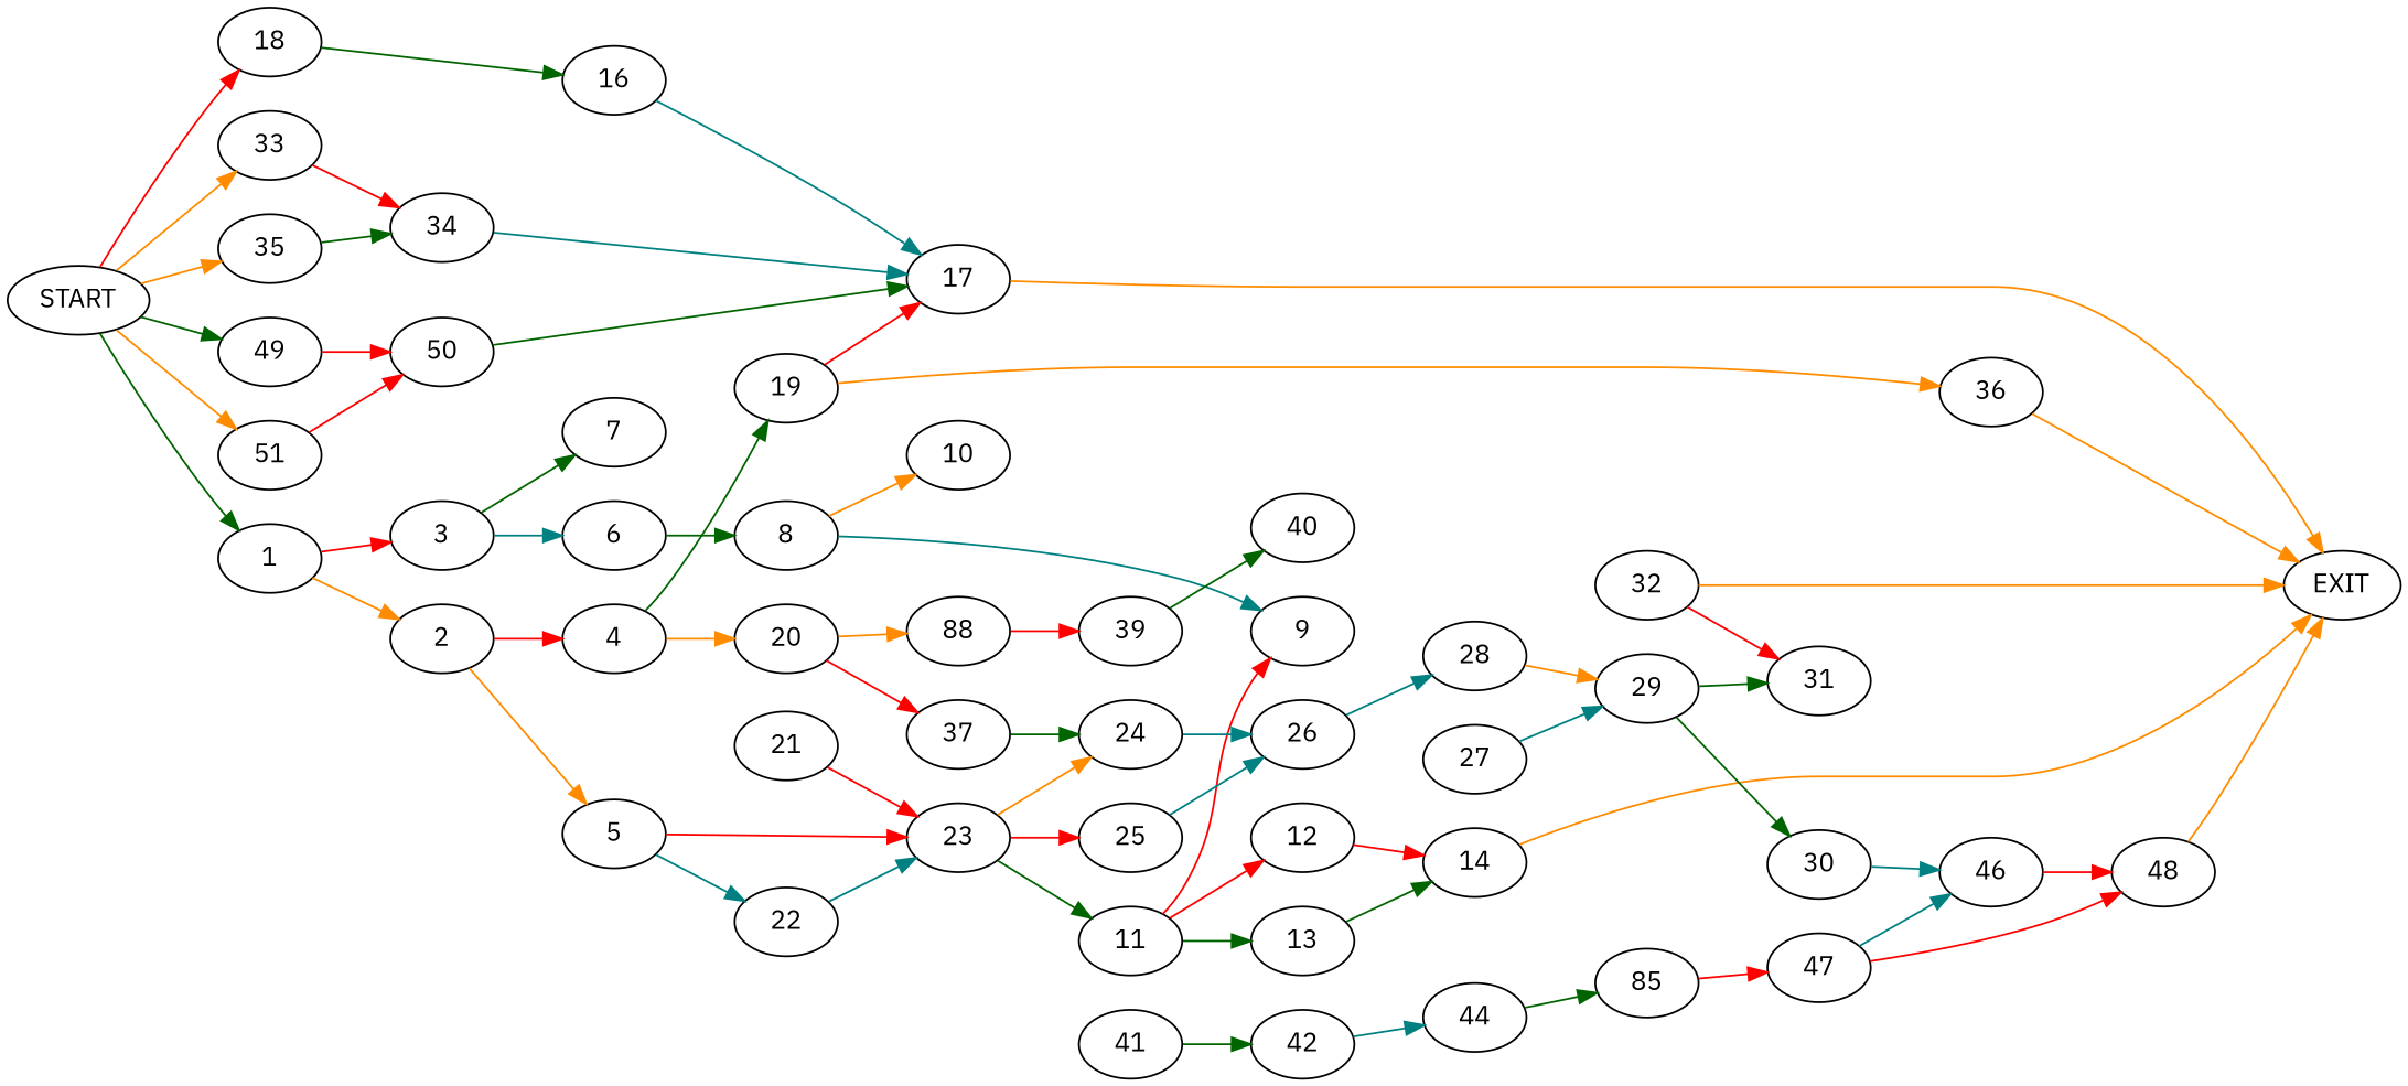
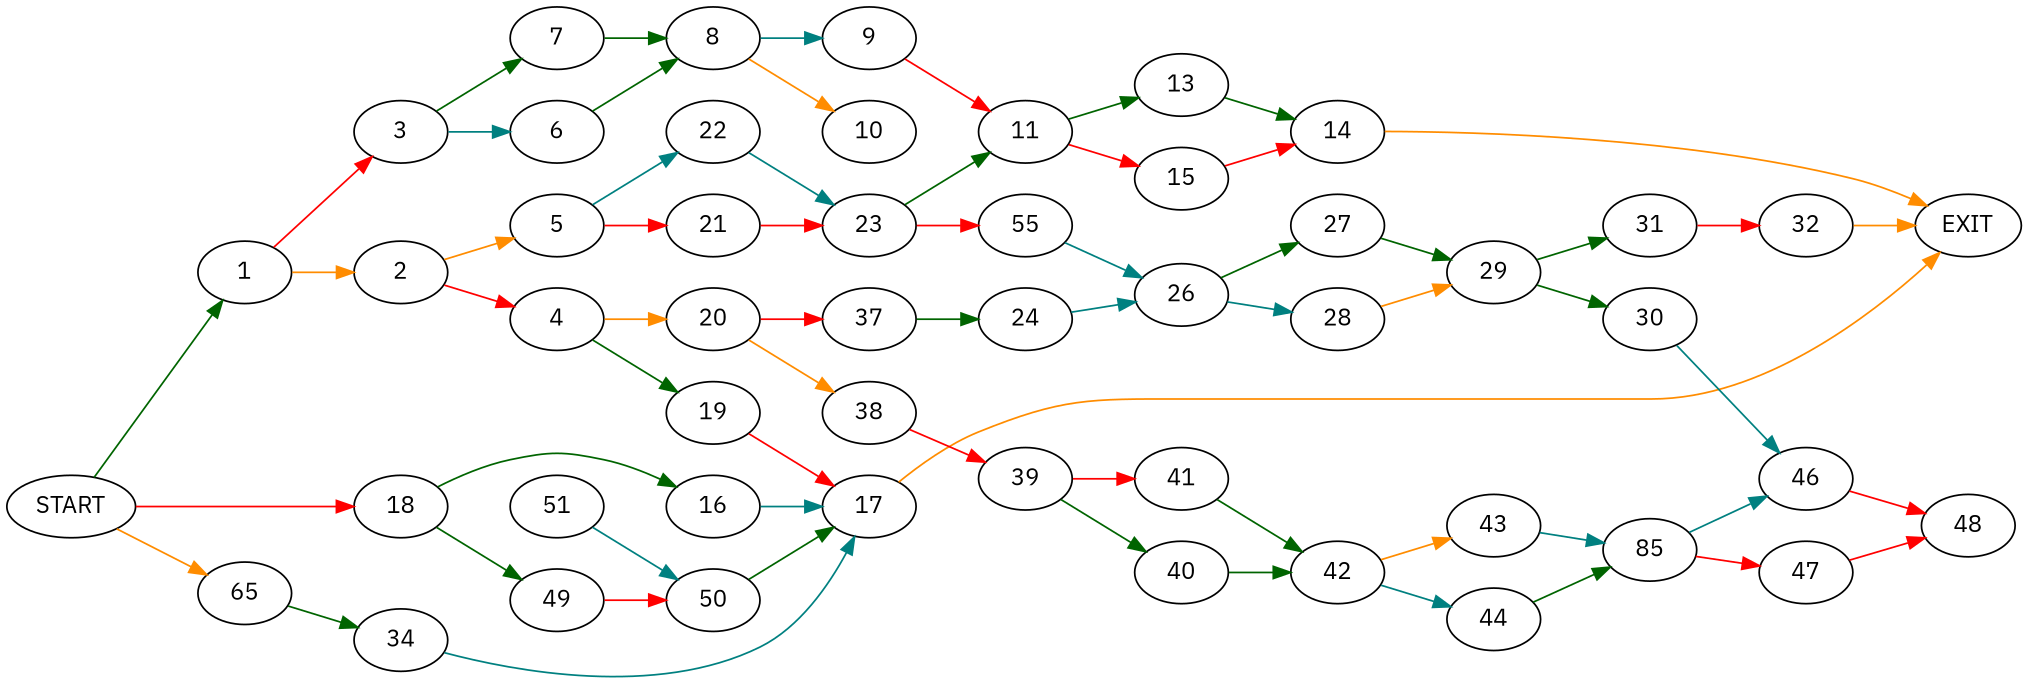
  digraph {
    fontname="IBM Plex Sans"
    rankdir=LR
    node [fontname="IBM Plex Sans"]
    edge [color=darkgreen fontname="IBM Plex Sans"]
    n1 [label=START]
    1
    18
-   33
-   35
+   35 [label=65]
    49
    51
    2
    3
    16
    34
    50
    n13 [label=EXIT]
    4
    5
    6
    7
    19
    20
    21
    22
    8
    17
-   36
    37
-   38 [label=88]
+   38
    23
    9
    10
    11
-   12
+   12 [label=15]
    13
    14
    24
    39
-   25
+   25 [label=55]
    26
    27
    28
    29
    30
    31
    46
    32
    40
    41
    42
+   43
    44
    n50 [label=85]
    47
    48
    n1 -> 1
    n1 -> 18 [color=red]
-   n1 -> 33 [color=darkorange]
    n1 -> 35 [color=darkorange]
-   n1 -> 49
-   n1 -> 51 [color=darkorange]
+   18 -> 49
    1 -> 2 [color=darkorange]
    1 -> 3 [color=red]
    18 -> 16
-   33 -> 34 [color=red]
    35 -> 34
    49 -> 50 [color=red]
-   51 -> 50 [color=red]
+   51 -> 50 [color=teal]
    2 -> 4 [color=red]
    2 -> 5 [color=darkorange]
    3 -> 6 [color=teal]
    3 -> 7
    16 -> 17 [color=teal]
    34 -> 17 [color=teal]
    50 -> 17
    4 -> 19
    4 -> 20 [color=darkorange]
-   5 -> 23 [color=red]
+   5 -> 21 [color=red]
    5 -> 22 [color=teal]
    6 -> 8
+   7 -> 8
    19 -> 17 [color=red]
-   19 -> 36 [color=darkorange]
    20 -> 37 [color=red]
    20 -> 38 [color=darkorange]
    21 -> 23 [color=red]
    22 -> 23 [color=teal]
    8 -> 9 [color=teal]
    8 -> 10 [color=darkorange]
    17 -> n13 [color=darkorange]
-   36 -> n13 [color=darkorange]
    37 -> 24
    38 -> 39 [color=red]
    23 -> 11
-   23 -> 24 [color=darkorange]
    23 -> 25 [color=red]
-   11 -> 9 [color=red]
+   9 -> 11 [color=red]
    11 -> 12 [color=red]
    11 -> 13
    12 -> 14 [color=red]
    13 -> 14
    14 -> n13 [color=darkorange]
    24 -> 26 [color=teal]
    39 -> 40
+   39 -> 41 [color=red]
    25 -> 26 [color=teal]
+   26 -> 27
    26 -> 28 [color=teal]
-   27 -> 29 [color=teal]
+   27 -> 29
    28 -> 29 [color=darkorange]
    29 -> 30
    29 -> 31
    30 -> 46 [color=teal]
-   32 -> 31 [color=red]
+   31 -> 32 [color=red]
    46 -> 48 [color=red]
    32 -> n13 [color=darkorange]
+   40 -> 42
    41 -> 42
+   42 -> 43 [color=darkorange]
    42 -> 44 [color=teal]
+   43 -> n50 [color=teal]
    44 -> n50
-   47 -> 46 [color=teal]
+   n50 -> 46 [color=teal]
    n50 -> 47 [color=red]
    47 -> 48 [color=red]
-   48 -> n13 [color=darkorange]
  }
